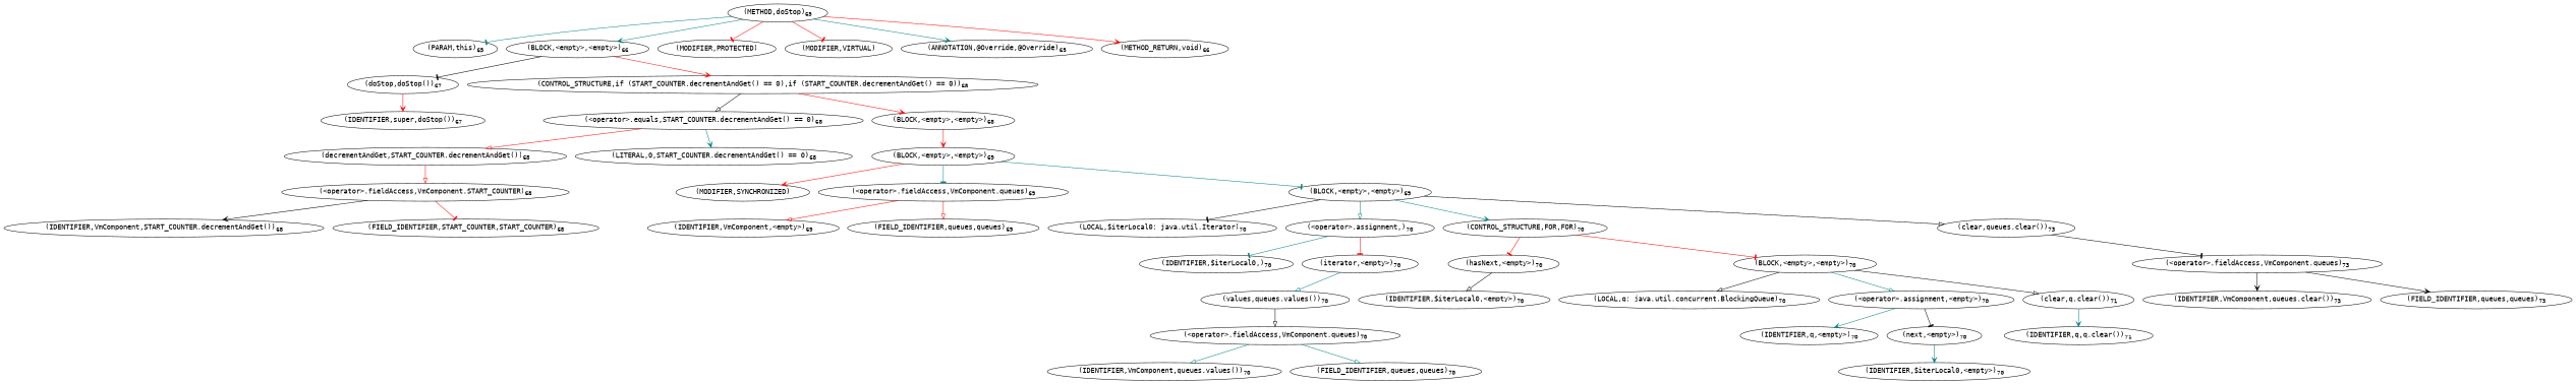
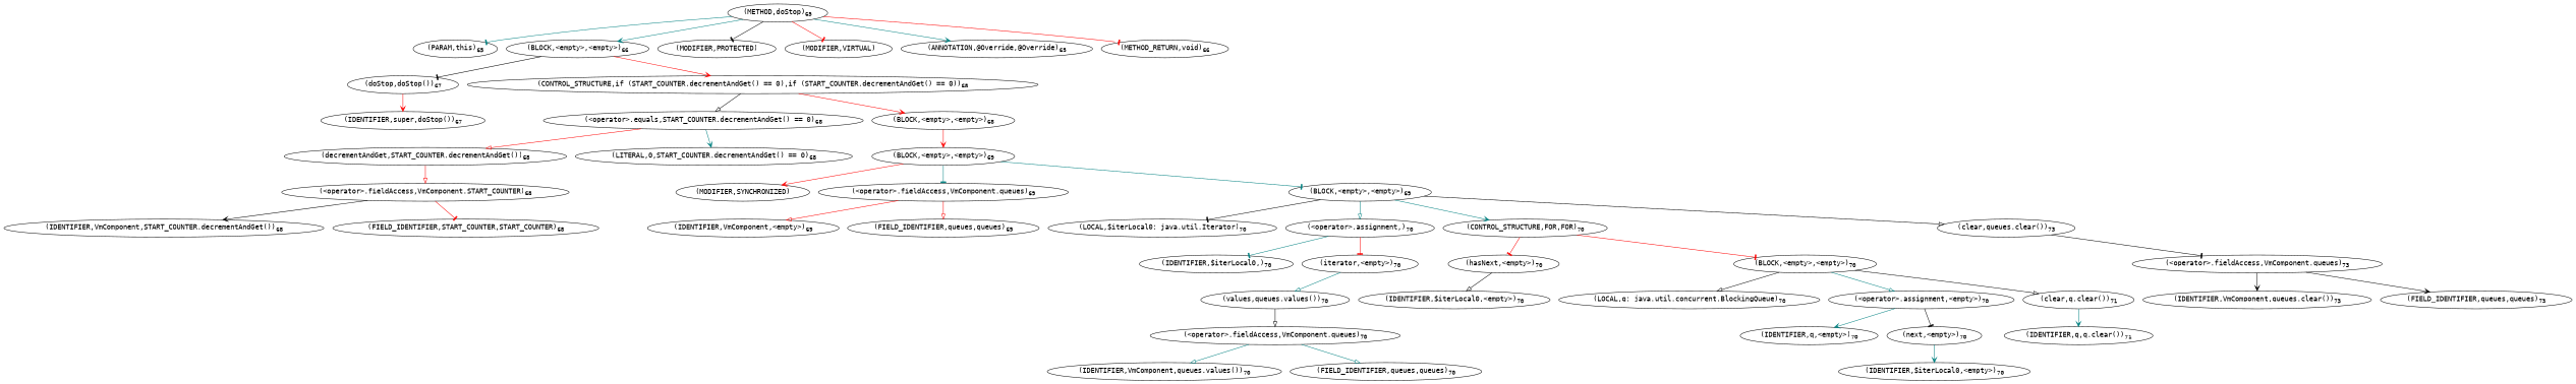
  digraph {
    fontname="DejaVu Sans Mono"
    node [fontname="DejaVu Sans Mono"]
    edge [arrowhead=vee color=teal fontname="DejaVu Sans Mono"]
    n1 [label=<(METHOD,doStop)<SUB>65</SUB>>]
    n2 [label=<(PARAM,this)<SUB>65</SUB>>]
    n3 [label=<(BLOCK,&lt;empty&gt;,&lt;empty&gt;)<SUB>66</SUB>>]
    n4 [label=<(MODIFIER,PROTECTED)>]
    n5 [label=<(MODIFIER,VIRTUAL)>]
    n6 [label=<(ANNOTATION,@Override,@Override)<SUB>65</SUB>>]
    n7 [label=<(METHOD_RETURN,void)<SUB>66</SUB>>]
    n8 [label=<(doStop,doStop())<SUB>67</SUB>>]
    n9 [label=<(CONTROL_STRUCTURE,if (START_COUNTER.decrementAndGet() == 0),if (START_COUNTER.decrementAndGet() == 0))<SUB>68</SUB>>]
    n10 [label=<(IDENTIFIER,super,doStop())<SUB>67</SUB>>]
    n11 [label=<(&lt;operator&gt;.equals,START_COUNTER.decrementAndGet() == 0)<SUB>68</SUB>>]
    n12 [label=<(BLOCK,&lt;empty&gt;,&lt;empty&gt;)<SUB>68</SUB>>]
    n13 [label=<(decrementAndGet,START_COUNTER.decrementAndGet())<SUB>68</SUB>>]
    n14 [label=<(LITERAL,0,START_COUNTER.decrementAndGet() == 0)<SUB>68</SUB>>]
    n15 [label=<(BLOCK,&lt;empty&gt;,&lt;empty&gt;)<SUB>69</SUB>>]
    n16 [label=<(&lt;operator&gt;.fieldAccess,VmComponent.START_COUNTER)<SUB>68</SUB>>]
    n17 [label=<(IDENTIFIER,VmComponent,START_COUNTER.decrementAndGet())<SUB>68</SUB>>]
    n18 [label=<(FIELD_IDENTIFIER,START_COUNTER,START_COUNTER)<SUB>68</SUB>>]
    n19 [label=<(MODIFIER,SYNCHRONIZED)>]
    n20 [label=<(&lt;operator&gt;.fieldAccess,VmComponent.queues)<SUB>69</SUB>>]
    n21 [label=<(BLOCK,&lt;empty&gt;,&lt;empty&gt;)<SUB>69</SUB>>]
    n22 [label=<(IDENTIFIER,VmComponent,&lt;empty&gt;)<SUB>69</SUB>>]
    n23 [label=<(FIELD_IDENTIFIER,queues,queues)<SUB>69</SUB>>]
    n24 [label=<(LOCAL,$iterLocal0: java.util.Iterator)<SUB>70</SUB>>]
    n25 [label=<(&lt;operator&gt;.assignment,)<SUB>70</SUB>>]
    n26 [label=<(CONTROL_STRUCTURE,FOR,FOR)<SUB>70</SUB>>]
    n27 [label=<(clear,queues.clear())<SUB>73</SUB>>]
    n28 [label=<(IDENTIFIER,$iterLocal0,)<SUB>70</SUB>>]
    n29 [label=<(iterator,&lt;empty&gt;)<SUB>70</SUB>>]
    n30 [label=<(hasNext,&lt;empty&gt;)<SUB>70</SUB>>]
    n31 [label=<(BLOCK,&lt;empty&gt;,&lt;empty&gt;)<SUB>70</SUB>>]
    n32 [label=<(&lt;operator&gt;.fieldAccess,VmComponent.queues)<SUB>73</SUB>>]
    n33 [label=<(values,queues.values())<SUB>70</SUB>>]
    n34 [label=<(&lt;operator&gt;.fieldAccess,VmComponent.queues)<SUB>70</SUB>>]
    n35 [label=<(IDENTIFIER,VmComponent,queues.values())<SUB>70</SUB>>]
    n36 [label=<(FIELD_IDENTIFIER,queues,queues)<SUB>70</SUB>>]
    n37 [label=<(IDENTIFIER,$iterLocal0,&lt;empty&gt;)<SUB>70</SUB>>]
    n38 [label=<(LOCAL,q: java.util.concurrent.BlockingQueue)<SUB>70</SUB>>]
    n39 [label=<(&lt;operator&gt;.assignment,&lt;empty&gt;)<SUB>70</SUB>>]
    n40 [label=<(clear,q.clear())<SUB>71</SUB>>]
    n41 [label=<(IDENTIFIER,q,&lt;empty&gt;)<SUB>70</SUB>>]
    n42 [label=<(next,&lt;empty&gt;)<SUB>70</SUB>>]
    n43 [label=<(IDENTIFIER,q,q.clear())<SUB>71</SUB>>]
    n44 [label=<(IDENTIFIER,$iterLocal0,&lt;empty&gt;)<SUB>70</SUB>>]
    n45 [label=<(IDENTIFIER,VmComponent,queues.clear())<SUB>73</SUB>>]
    n46 [label=<(FIELD_IDENTIFIER,queues,queues)<SUB>73</SUB>>]
    n1 -> n2 [arrowhead=tee]
    n1 -> n3
-   n1 -> n4 [arrowhead=tee color=red]
+   n1 -> n4 [arrowhead=tee color=black]
    n1 -> n5 [arrowhead=tee color=red]
    n1 -> n6
-   n1 -> n7 [color=red]
+   n1 -> n7 [arrowhead=tee color=red]
    n3 -> n8 [arrowhead=tee color=black]
    n3 -> n9 [color=red]
    n8 -> n10 [color=red]
    n9 -> n11 [arrowhead=onormal color=black]
    n9 -> n12 [color=red]
    n11 -> n13 [arrowhead=onormal color=red]
    n11 -> n14
    n12 -> n15 [color=red]
    n13 -> n16 [arrowhead=onormal color=red]
    n15 -> n19 [color=red]
    n15 -> n20 [arrowhead=tee]
    n15 -> n21 [arrowhead=tee]
    n16 -> n17 [color=black]
    n16 -> n18 [arrowhead=tee color=red]
    n20 -> n22 [arrowhead=onormal color=red]
    n20 -> n23 [arrowhead=onormal color=red]
    n21 -> n24 [arrowhead=tee color=black]
    n21 -> n25 [arrowhead=onormal]
    n21 -> n26
    n21 -> n27 [arrowhead=onormal color=black]
    n25 -> n28 [arrowhead=tee]
    n25 -> n29 [arrowhead=tee color=red]
    n26 -> n30 [arrowhead=tee color=red]
    n26 -> n31 [arrowhead=tee color=red]
    n27 -> n32 [arrowhead=tee color=black]
    n29 -> n33 [arrowhead=onormal]
    n30 -> n37 [arrowhead=onormal color=black]
    n31 -> n38 [arrowhead=onormal color=black]
    n31 -> n39 [arrowhead=onormal]
    n31 -> n40 [arrowhead=onormal color=black]
    n32 -> n45 [color=black]
    n32 -> n46 [color=black]
    n33 -> n34 [arrowhead=onormal color=black]
    n34 -> n35 [arrowhead=onormal]
    n34 -> n36 [arrowhead=onormal]
    n39 -> n41
    n39 -> n42 [arrowhead=tee color=black]
    n40 -> n43
    n42 -> n44
  }
